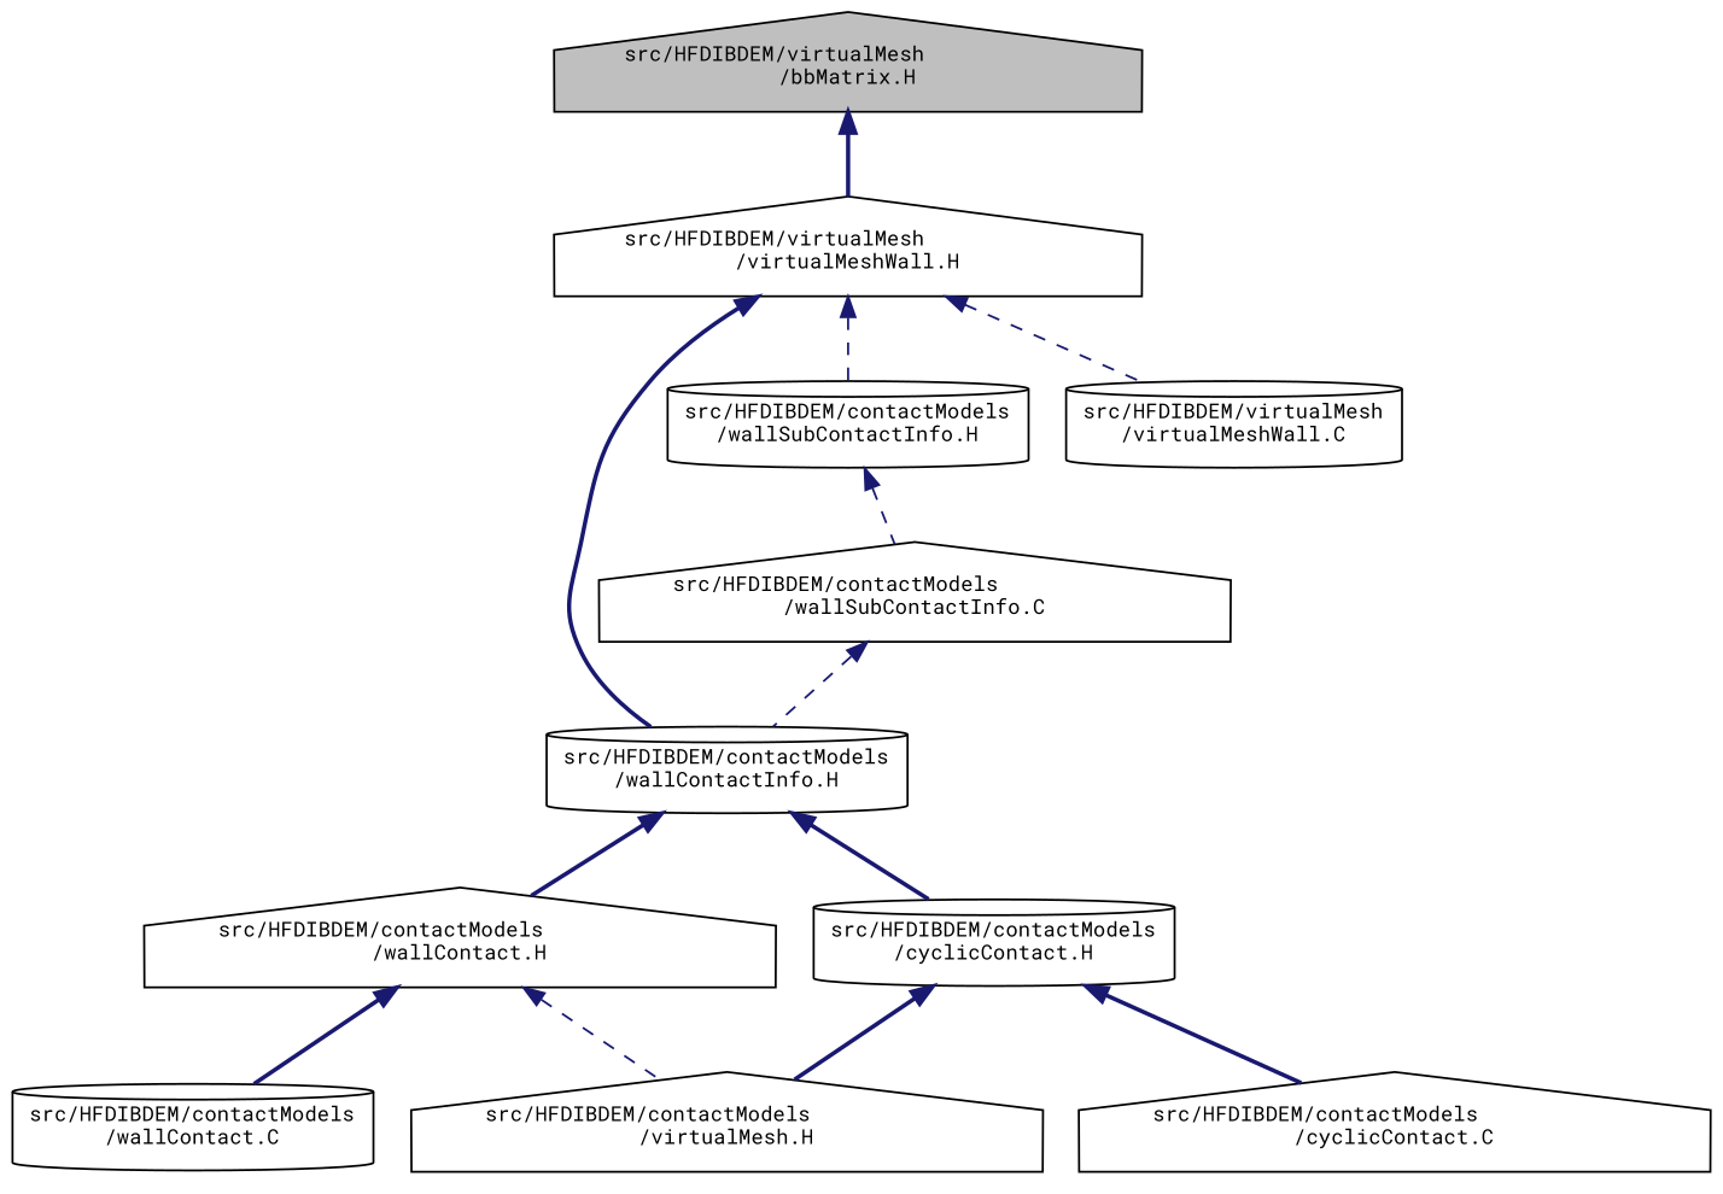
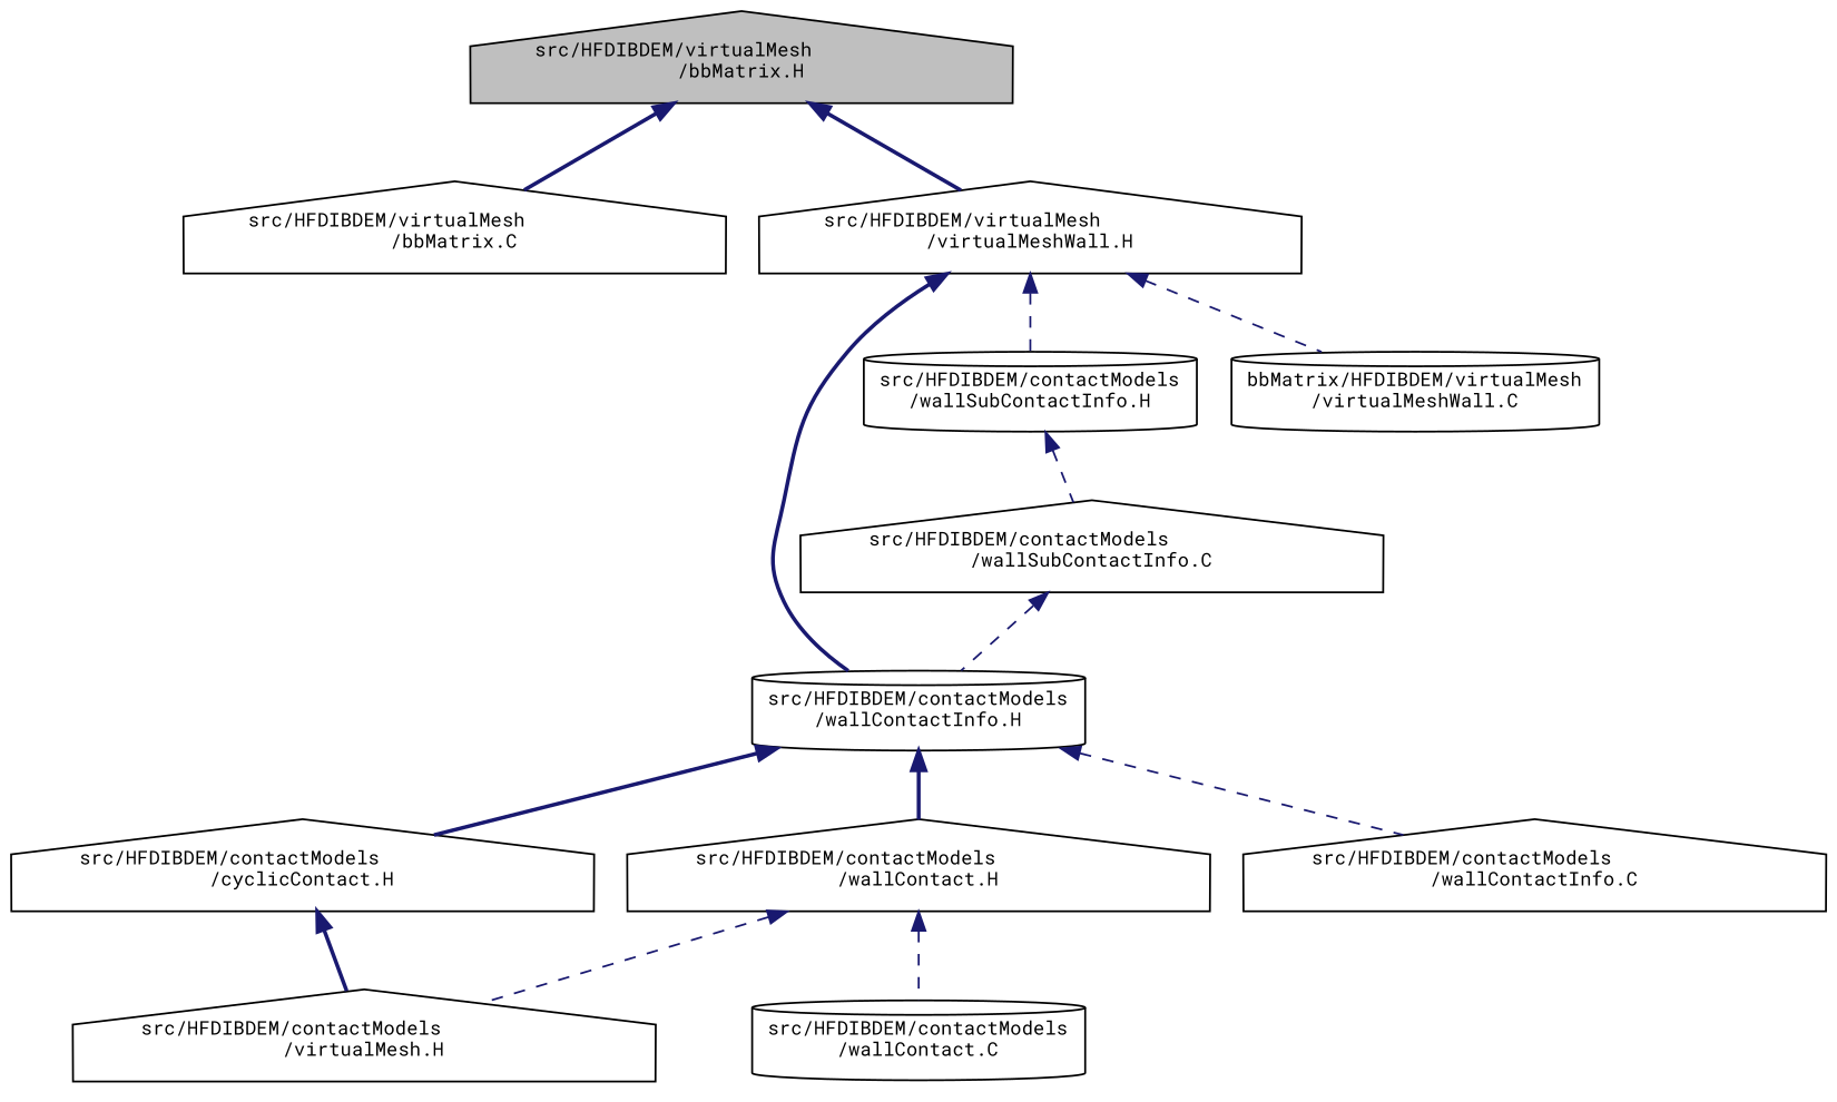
  digraph {
    fontname="Roboto Mono"
    node [color=black fillcolor=white fontname="Roboto Mono" fontsize=10 shape=house style=filled]
    edge [color=midnightblue dir=back fontname="Roboto Mono" fontsize=10 labelfontname=Helvetica labelfontsize=10 style=bold]
    n1 [fillcolor=grey75 fontcolor=black height=0.2 label="src/HFDIBDEM/virtualMesh\l/bbMatrix.H" width=0.4]
+   n2 [height=0.2 label="src/HFDIBDEM/virtualMesh\l/bbMatrix.C" width=0.4]
    n3 [height=0.2 label="src/HFDIBDEM/virtualMesh\l/virtualMeshWall.H" width=0.4]
    n4 [height=0.2 label="src/HFDIBDEM/contactModels\l/wallContactInfo.H" shape=cylinder width=0.4]
    n5 [height=0.2 label="src/HFDIBDEM/contactModels\l/wallSubContactInfo.H" shape=cylinder width=0.4]
-   n6 [height=0.2 label="src/HFDIBDEM/virtualMesh\l/virtualMeshWall.C" shape=cylinder width=0.4]
+   n6 [height=0.2 label="bbMatrix/HFDIBDEM/virtualMesh\l/virtualMeshWall.C" shape=cylinder width=0.4]
    n7 [height=0.2 label="src/HFDIBDEM/contactModels\l/wallContact.H" width=0.4]
-   n8 [height=0.2 label="src/HFDIBDEM/contactModels\l/cyclicContact.H" shape=cylinder width=0.4]
+   n8 [height=0.2 label="src/HFDIBDEM/contactModels\l/cyclicContact.H" width=0.4]
+   n9 [height=0.2 label="src/HFDIBDEM/contactModels\l/wallContactInfo.C" width=0.4]
    n10 [height=0.2 label="src/HFDIBDEM/contactModels\l/wallSubContactInfo.C" width=0.4]
    n11 [height=0.2 label="src/HFDIBDEM/contactModels\l/virtualMesh.H" width=0.4]
    n12 [height=0.2 label="src/HFDIBDEM/contactModels\l/wallContact.C" shape=cylinder width=0.4]
-   n13 [height=0.2 label="src/HFDIBDEM/contactModels\l/cyclicContact.C" width=0.4]
+   n1 -> n2
    n1 -> n3
    n3 -> n4
    n3 -> n5 [style=dashed]
    n3 -> n6 [style=dashed]
    n4 -> n7
    n4 -> n8
+   n4 -> n9 [style=dashed]
    n5 -> n10 [style=dashed]
    n7 -> n11 [style=dashed]
-   n7 -> n12
+   n7 -> n12 [style=dashed]
    n8 -> n11
-   n8 -> n13
    n10 -> n4 [style=dashed]
  }
